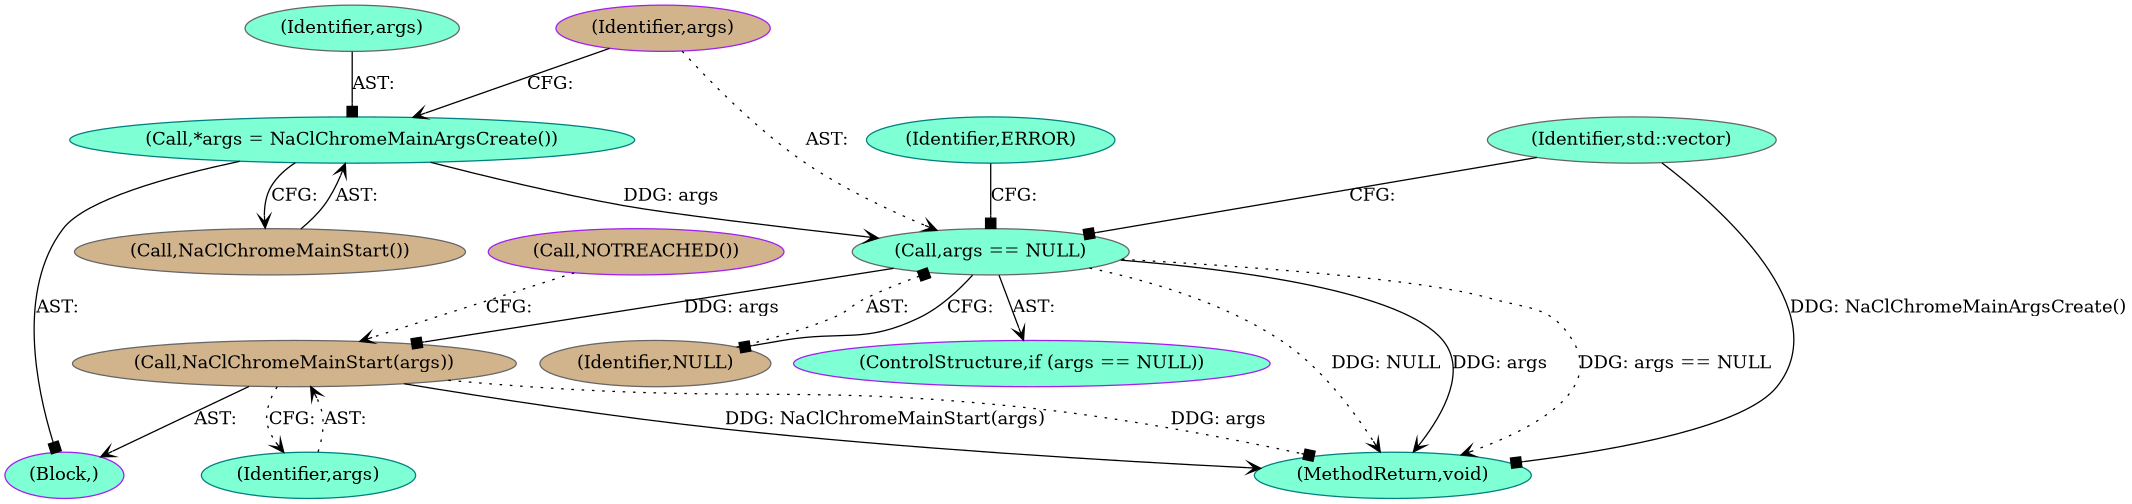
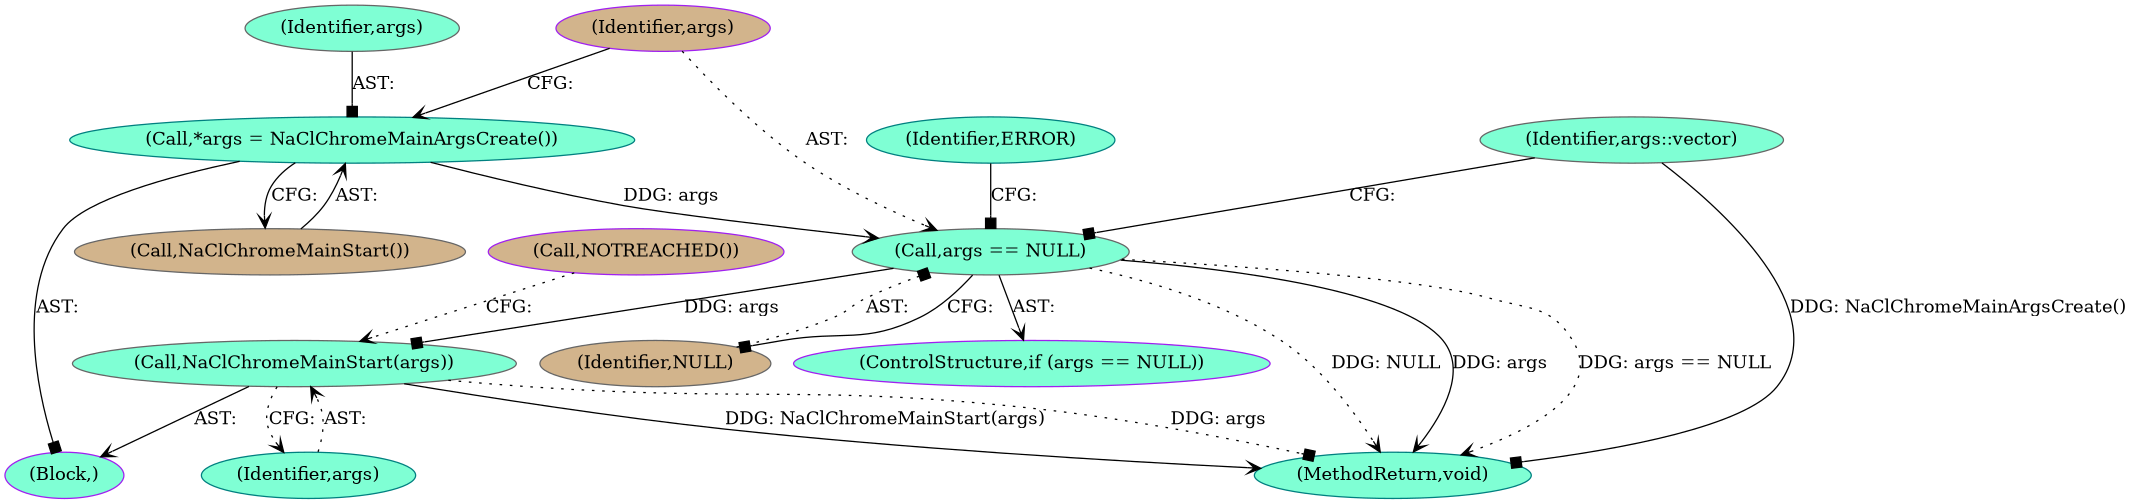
  digraph {
    node [color=gray40 fillcolor=aquamarine style=filled]
    edge [arrowhead=vee style=solid]
-   n1 [fillcolor=tan label="(Call,NaClChromeMainStart(args))"]
+   n1 [label="(Call,NaClChromeMainStart(args))"]
    n2 [color=teal label="(MethodReturn,void)"]
    n3 [color=purple label="(Block,)"]
    n4 [color=teal label="(Identifier,args)"]
    n5 [label="(Call,args == NULL)"]
    n6 [fillcolor=tan label="(Identifier,NULL)"]
    n7 [color=purple label="(ControlStructure,if (args == NULL))"]
    n8 [color=teal label="(Call,*args = NaClChromeMainArgsCreate())"]
    n9 [fillcolor=tan label="(Call,NaClChromeMainStart())"]
    n10 [label="(Identifier,args)"]
    n11 [color=teal label="(Identifier,ERROR)"]
    n12 [color=purple fillcolor=tan label="(Identifier,args)"]
-   n13 [label="(Identifier,std::vector)"]
+   n13 [label="(Identifier,args::vector)"]
    n14 [color=purple fillcolor=tan label="(Call,NOTREACHED())"]
    n1 -> n2 [label="DDG: NaClChromeMainStart(args)"]
    n1 -> n2 [arrowhead=box label="DDG: args" style=dotted]
    n1 -> n3 [label="AST: "]
    n1 -> n4 [label="CFG: " style=dotted]
    n4 -> n1 [label="AST: " style=dotted]
    n5 -> n1 [arrowhead=box label="DDG: args"]
    n5 -> n2 [label="DDG: args == NULL" style=dotted]
    n5 -> n2 [label="DDG: NULL" style=dotted]
    n5 -> n2 [label="DDG: args"]
    n5 -> n6 [arrowhead=box label="CFG: "]
    n5 -> n7 [label="AST: "]
    n6 -> n5 [arrowhead=box label="AST: " style=dotted]
    n8 -> n3 [arrowhead=box label="AST: "]
    n8 -> n5 [label="DDG: args"]
    n8 -> n9 [label="CFG: "]
    n9 -> n8 [label="AST: "]
    n10 -> n8 [arrowhead=box label="AST: "]
    n11 -> n5 [arrowhead=box label="CFG: "]
    n12 -> n5 [label="AST: " style=dotted]
    n12 -> n8 [label="CFG: "]
    n13 -> n2 [arrowhead=box label="DDG: NaClChromeMainArgsCreate()"]
    n13 -> n5 [arrowhead=box label="CFG: "]
    n14 -> n1 [label="CFG: " style=dotted]
  }
